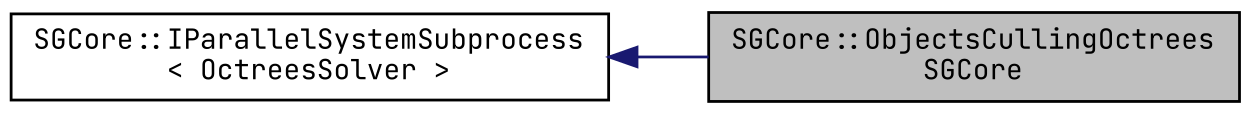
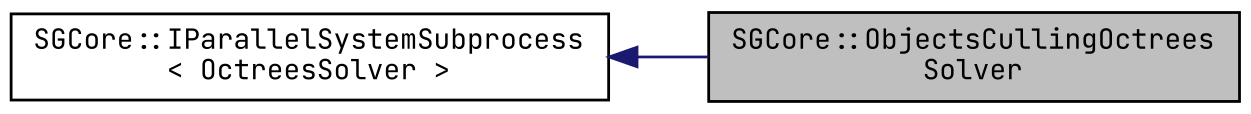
  digraph {
    rankdir=LR
    fontname="JetBrains Mono"
    node [color=black fontname="JetBrains Mono" fontsize=10 shape=record style=filled]
-   n1 [fillcolor=grey75 fontcolor=black height=0.2 label="SGCore::ObjectsCullingOctrees\lSGCore" width=0.4]
+   n1 [fillcolor=grey75 fontcolor=black height=0.2 label="SGCore::ObjectsCullingOctrees\lSolver" width=0.4]
    n2 [fillcolor=white height=0.2 label="SGCore::IParallelSystemSubprocess\l\< OctreesSolver \>" width=0.4]
    n2 -> n1 [color=midnightblue dir=back fontname="JetBrains Mono" fontsize=10 labelfontname=Helvetica labelfontsize=10 style=solid]
  }
